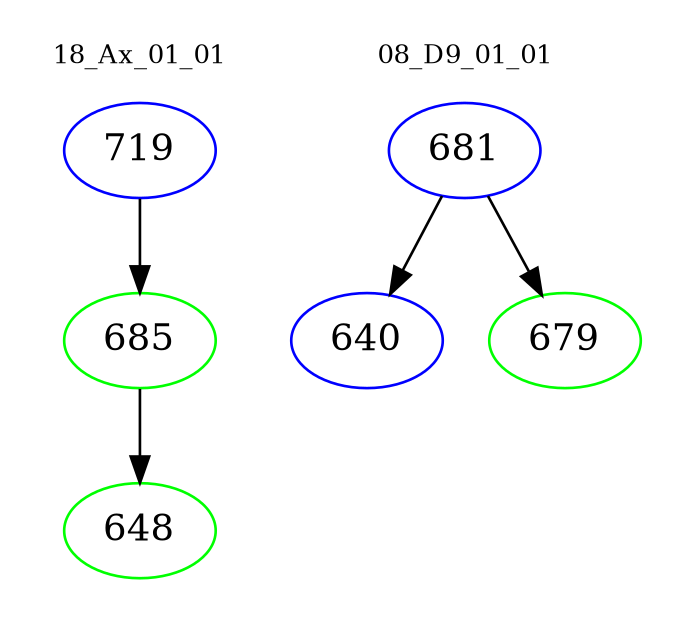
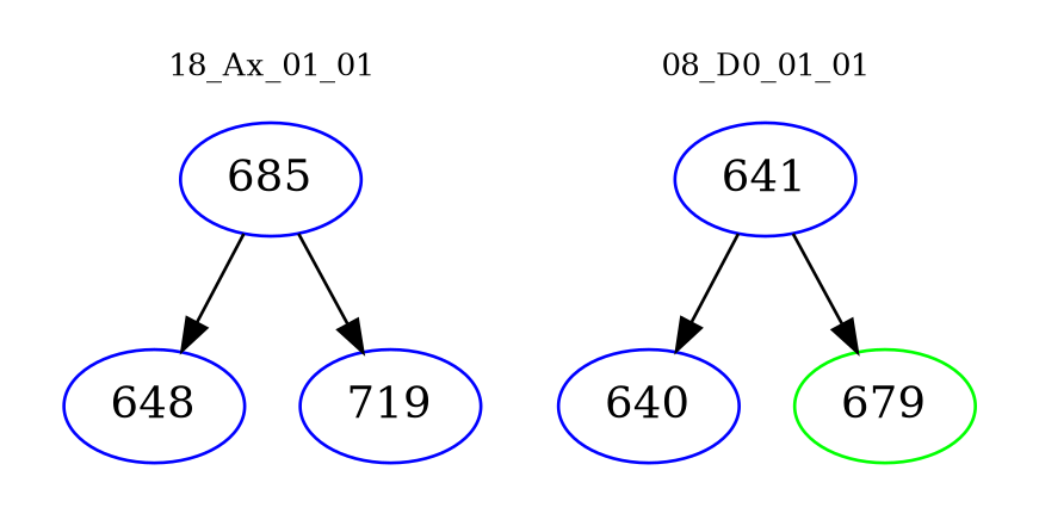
  digraph {
    node [color=blue]
    edge [color=black]
-   n1 [color=green label=685]
-   n2 [color=green label=648]
+   n1 [label=685]
+   n2 [label=648]
    n3 [label=719]
-   n4 [label=681]
+   n4 [label=641]
    n5 [label=640]
    n6 [color=green label=679]
    subgraph cluster_1 {
      color=white
      fontsize=10
      label="18_Ax_01_01"
      n1
      n2
      n3
    }
    subgraph cluster_2 {
      color=white
      fontsize=10
-     label="08_D9_01_01"
+     label="08_D0_01_01"
      n4
      n5
      n6
    }
    n1 -> n2
-   n3 -> n1
+   n1 -> n3
    n4 -> n5
    n4 -> n6
  }
